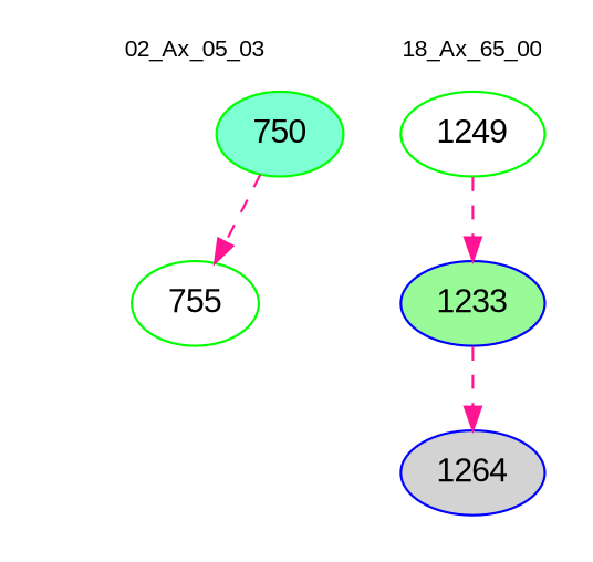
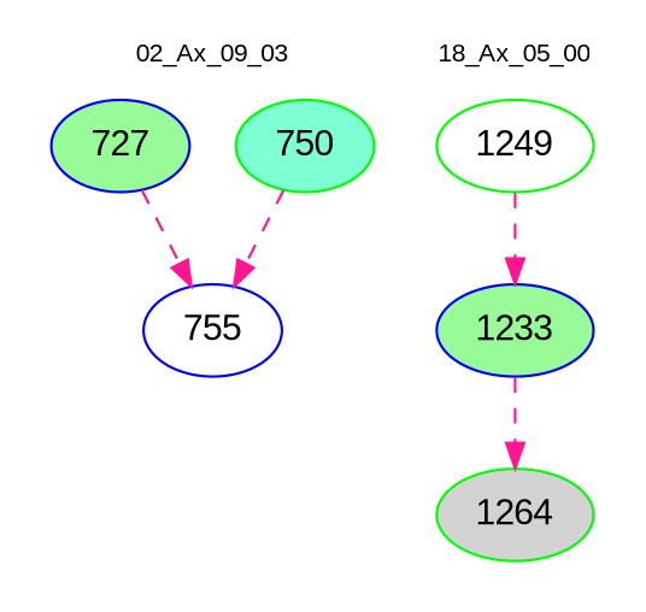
  digraph {
    fontname="Liberation Sans"
    node [color=blue fillcolor=palegreen fontname="Liberation Sans" style=filled]
    edge [color=deeppink fontname="Liberation Sans" style=dashed]
    n1 [color=green fillcolor=aquamarine label=750]
-   n3 [color=green fillcolor=white label=755]
+   n2 [label=727]
+   n3 [fillcolor=white label=755]
    n4 [color=green fillcolor=white label=1249]
    n5 [label=1233]
-   n6 [fillcolor=lightgrey label=1264]
+   n6 [color=green fillcolor=lightgrey label=1264]
    subgraph cluster_1 {
      color=white
      fontsize=10
-     label="02_Ax_05_03"
+     label="02_Ax_09_03"
      n1
+     n2
      n3
    }
    subgraph cluster_2 {
      color=white
      fontsize=10
-     label="18_Ax_65_00"
+     label="18_Ax_05_00"
      n4
      n5
      n6
    }
    n1 -> n3
+   n2 -> n3
    n4 -> n5
    n5 -> n6
  }
